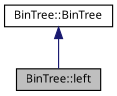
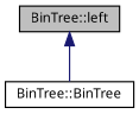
  digraph {
    rankdir=TB
    fontname="Noto Sans"
    node [color=black fontname="Noto Sans" fontsize=10 shape=record style=filled]
    n1 [fillcolor=grey75 fontcolor=black height=0.2 label="BinTree::left" width=0.4]
    n2 [fillcolor=white height=0.2 label="BinTree::BinTree" width=0.4]
-   n2 -> n1 [color=midnightblue dir=back fontname="Noto Sans" fontsize=10 labelfontname=Helvetica labelfontsize=10 style=solid]
+   n1 -> n2 [color=midnightblue dir=back fontname="Noto Sans" fontsize=10 labelfontname=Helvetica labelfontsize=10 style=solid]
  }
